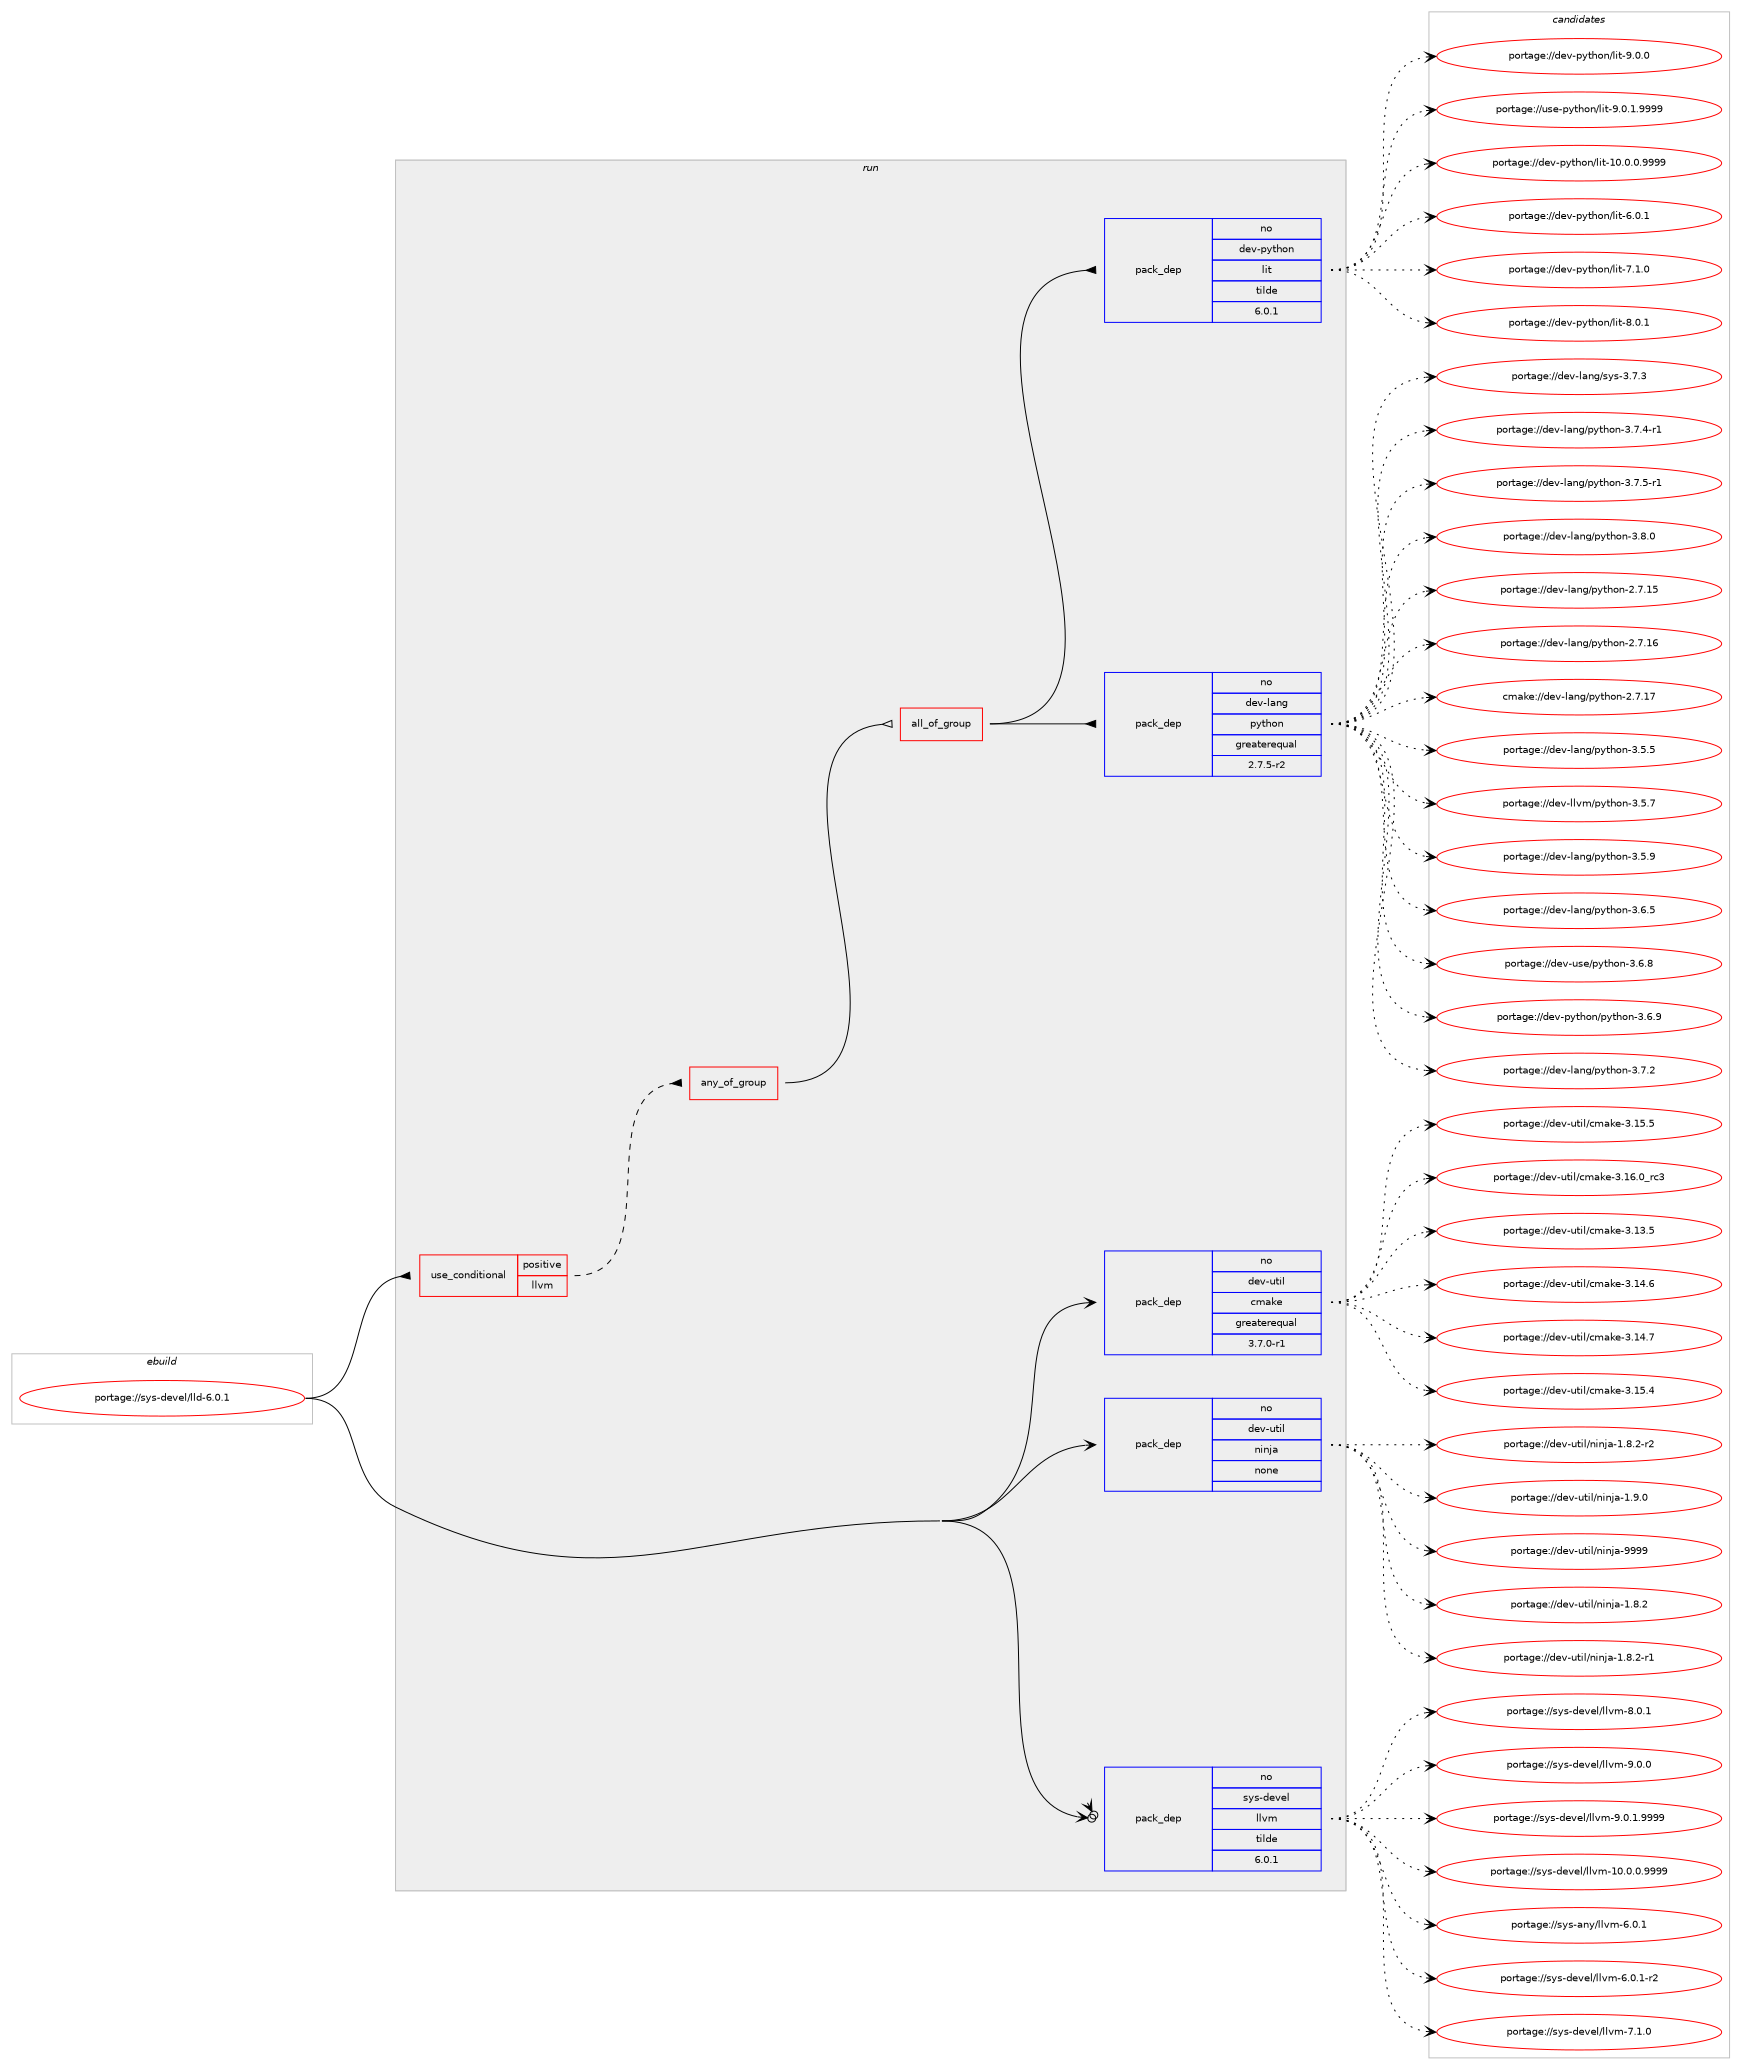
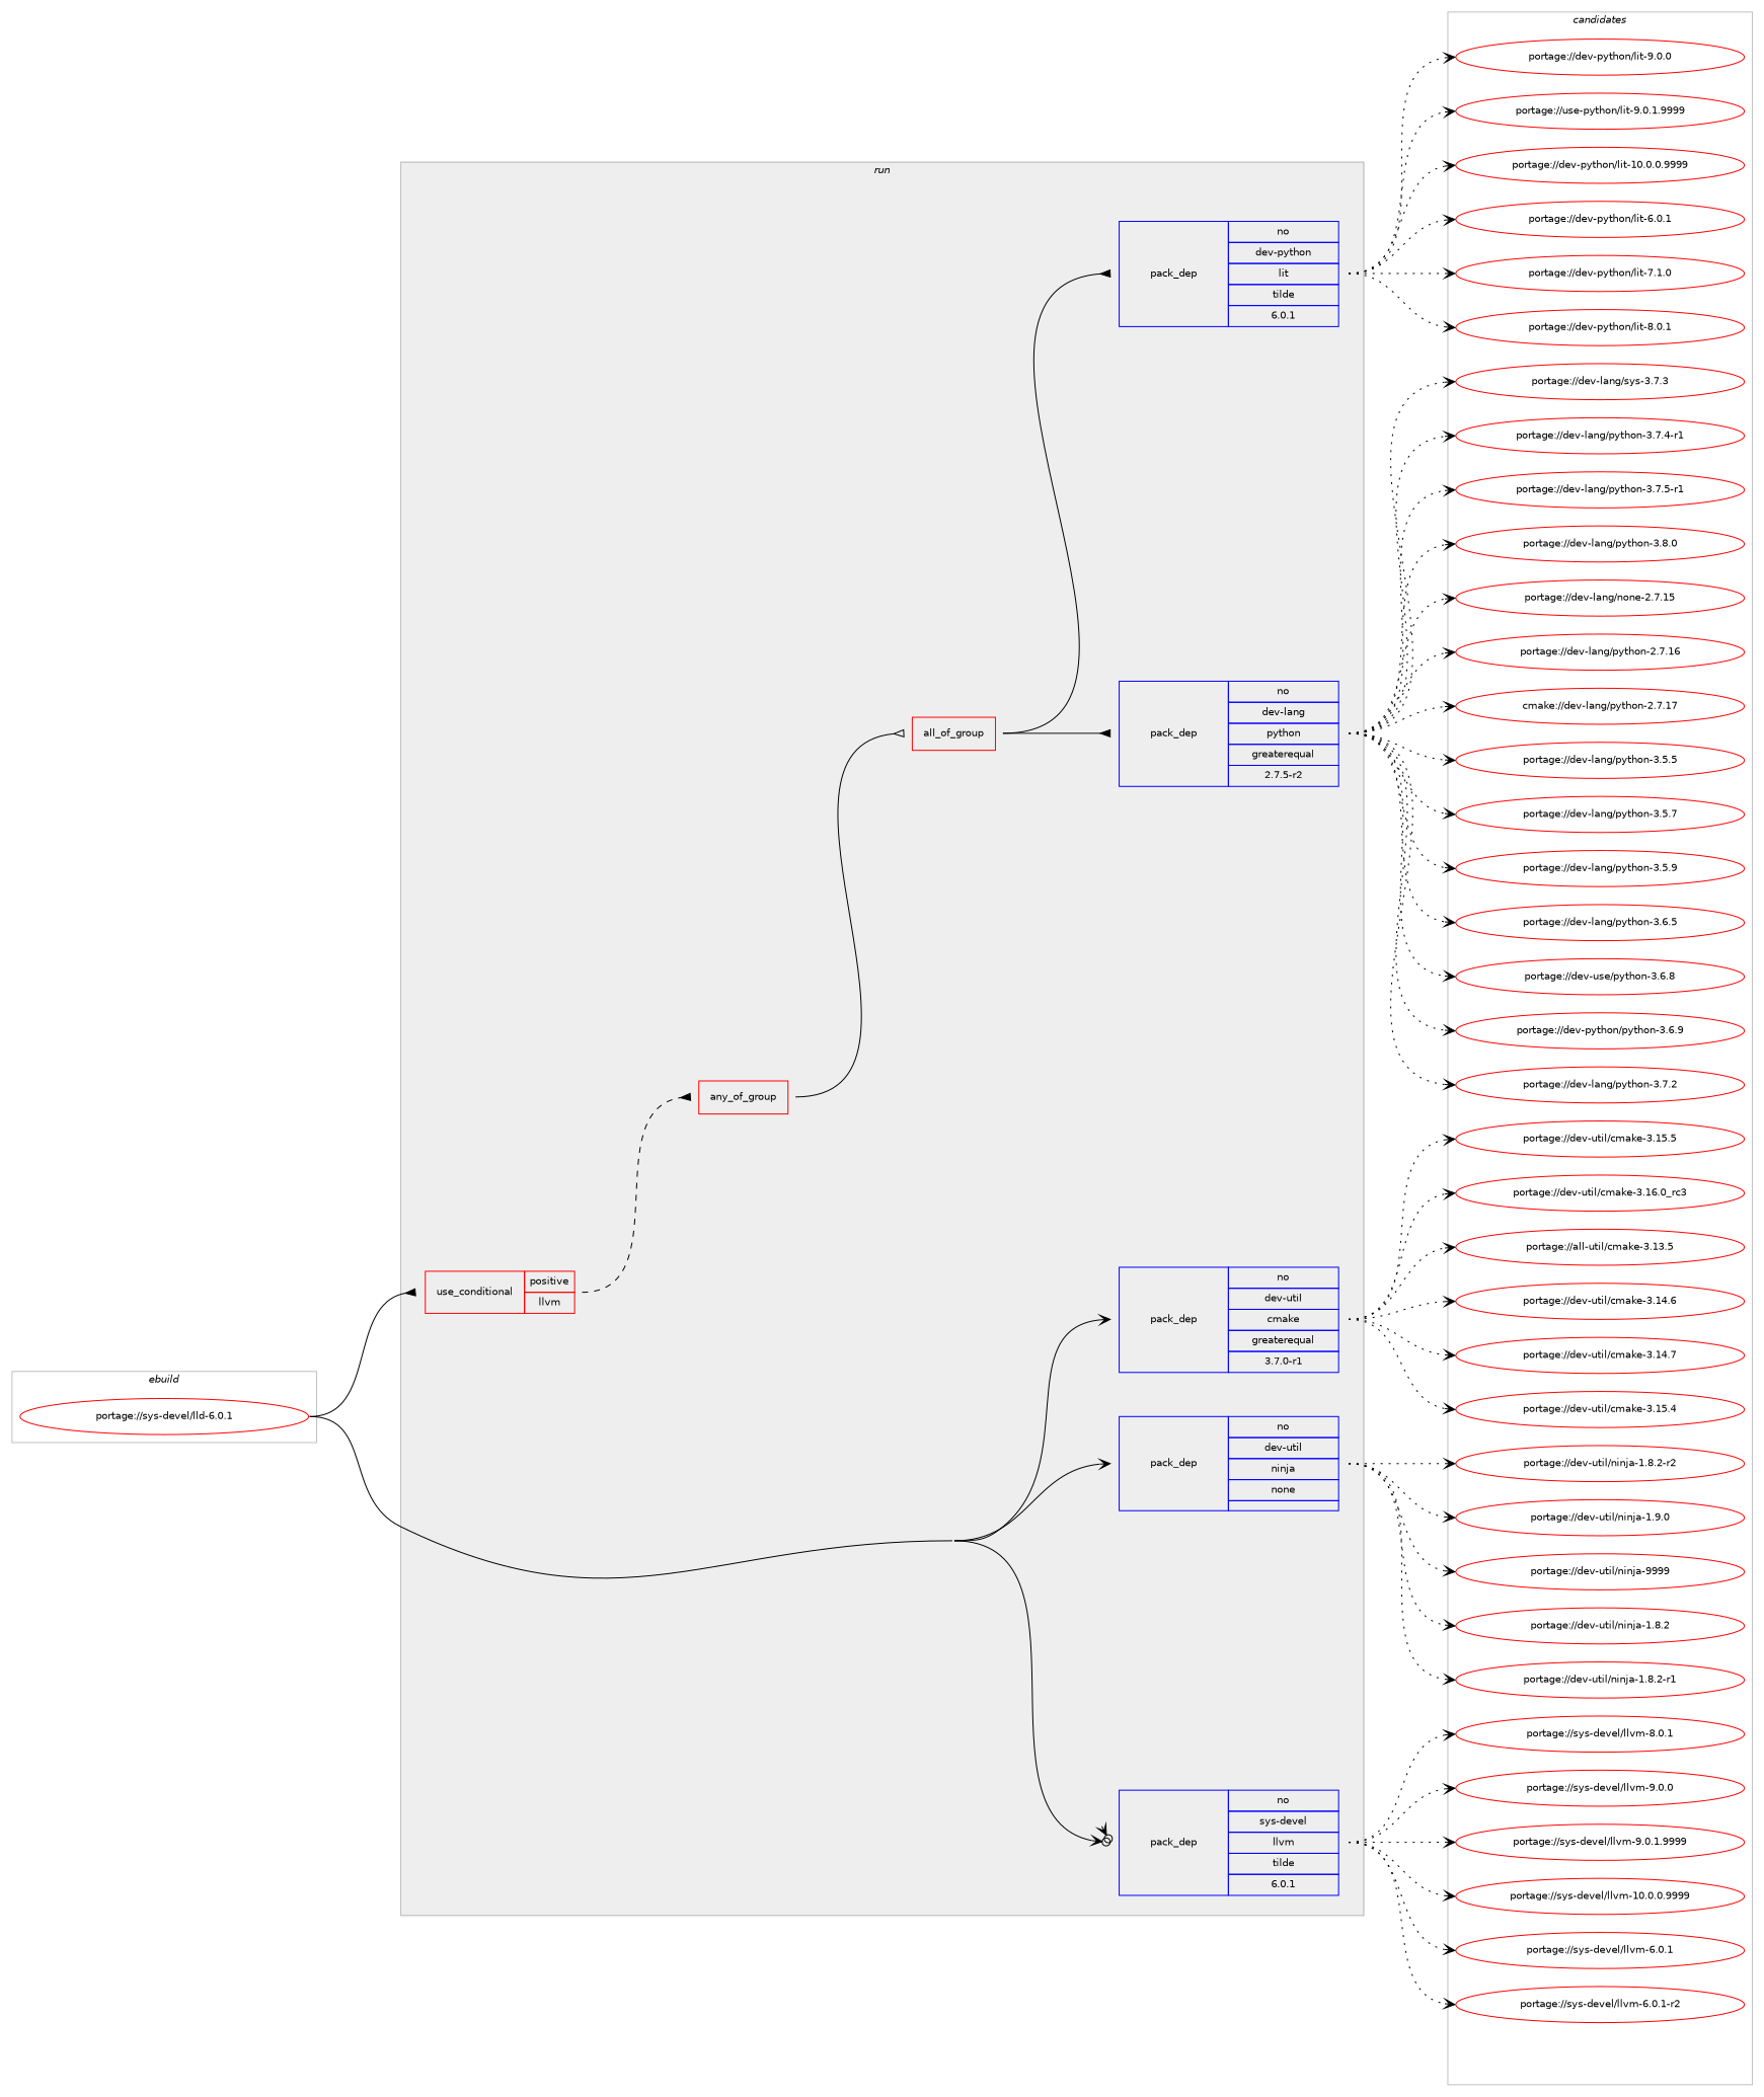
  digraph {
    compound=true
    concentrate=true
    fontname=Helvetica
    fontsize=10
    newrank=true
    rankdir=LR
    ranksep=1.5
    node [color=red fontname=Helvetica fontsize=10]
    edge [arrowhead=vee headport=w style=dotted tailport=e weight=100]
    n1 [label="portage://sys-devel/lld-6.0.1" width=4]
    n2 [color=blue label=<<TABLE BORDER="0" CELLBORDER="1" CELLSPACING="0" CELLPADDING="4" WIDTH="220"><TR><TD ROWSPAN="6" CELLPADDING="30">pack_dep</TD></TR><TR><TD WIDTH="110">no</TD></TR><TR><TD>dev-lang</TD></TR><TR><TD>python</TD></TR><TR><TD>greaterequal</TD></TR><TR><TD>2.7.5-r2</TD></TR></TABLE>> shape=none]
    n3 [color=blue label=<<TABLE BORDER="0" CELLBORDER="1" CELLSPACING="0" CELLPADDING="4" WIDTH="220"><TR><TD ROWSPAN="6" CELLPADDING="30">pack_dep</TD></TR><TR><TD WIDTH="110">no</TD></TR><TR><TD>dev-python</TD></TR><TR><TD>lit</TD></TR><TR><TD>tilde</TD></TR><TR><TD>6.0.1</TD></TR></TABLE>> shape=none]
    n4 [label=<<TABLE BORDER="0" CELLBORDER="1" CELLSPACING="0" CELLPADDING="4"><TR><TD CELLPADDING="10">all_of_group</TD></TR></TABLE>> shape=none]
    n5 [label=<<TABLE BORDER="0" CELLBORDER="1" CELLSPACING="0" CELLPADDING="4"><TR><TD CELLPADDING="10">any_of_group</TD></TR></TABLE>> shape=none]
    n6 [label=<<TABLE BORDER="0" CELLBORDER="1" CELLSPACING="0" CELLPADDING="4"><TR><TD ROWSPAN="3" CELLPADDING="10">use_conditional</TD></TR><TR><TD>positive</TD></TR><TR><TD>llvm</TD></TR></TABLE>> shape=none]
    n7 [color=blue label=<<TABLE BORDER="0" CELLBORDER="1" CELLSPACING="0" CELLPADDING="4" WIDTH="220"><TR><TD ROWSPAN="6" CELLPADDING="30">pack_dep</TD></TR><TR><TD WIDTH="110">no</TD></TR><TR><TD>dev-util</TD></TR><TR><TD>cmake</TD></TR><TR><TD>greaterequal</TD></TR><TR><TD>3.7.0-r1</TD></TR></TABLE>> shape=none]
    n8 [color=blue label=<<TABLE BORDER="0" CELLBORDER="1" CELLSPACING="0" CELLPADDING="4" WIDTH="220"><TR><TD ROWSPAN="6" CELLPADDING="30">pack_dep</TD></TR><TR><TD WIDTH="110">no</TD></TR><TR><TD>dev-util</TD></TR><TR><TD>ninja</TD></TR><TR><TD>none</TD></TR><TR><TD></TD></TR></TABLE>> shape=none]
    n9 [color=blue label=<<TABLE BORDER="0" CELLBORDER="1" CELLSPACING="0" CELLPADDING="4" WIDTH="220"><TR><TD ROWSPAN="6" CELLPADDING="30">pack_dep</TD></TR><TR><TD WIDTH="110">no</TD></TR><TR><TD>sys-devel</TD></TR><TR><TD>llvm</TD></TR><TR><TD>tilde</TD></TR><TR><TD>6.0.1</TD></TR></TABLE>> shape=none]
-   n10 [label="portage://dev-lang/python-2.7.15" width=4]
+   n10 [label="portage://dev-lang/none-2.7.15" width=4]
    n11 [label="portage://dev-lang/python-2.7.16" width=4]
    n12 [label="cmake://dev-lang/python-2.7.17" width=4]
    n13 [label="portage://dev-lang/python-3.5.5" width=4]
-   n14 [label="portage://dev-llvm/python-3.5.7" width=4]
+   n14 [label="portage://dev-lang/python-3.5.7" width=4]
    n15 [label="portage://dev-lang/python-3.5.9" width=4]
    n16 [label="portage://dev-lang/python-3.6.5" width=4]
    n17 [label="portage://dev-use/python-3.6.8" width=4]
    n18 [label="portage://dev-python/python-3.6.9" width=4]
    n19 [label="portage://dev-lang/python-3.7.2" width=4]
    n20 [label="portage://dev-lang/sys-3.7.3" width=4]
    n21 [label="portage://dev-lang/python-3.7.4-r1" width=4]
    n22 [label="portage://dev-lang/python-3.7.5-r1" width=4]
    n23 [label="portage://dev-lang/python-3.8.0" width=4]
    n24 [label="portage://dev-python/lit-10.0.0.9999" width=4]
    n25 [label="portage://dev-python/lit-6.0.1" width=4]
    n26 [label="portage://dev-python/lit-7.1.0" width=4]
    n27 [label="portage://dev-python/lit-8.0.1" width=4]
    n28 [label="portage://dev-python/lit-9.0.0" width=4]
    n29 [label="portage://use-python/lit-9.0.1.9999" width=4]
-   n30 [label="portage://dev-util/cmake-3.13.5" width=4]
+   n30 [label="portage://all-util/cmake-3.13.5" width=4]
    n31 [label="portage://dev-util/cmake-3.14.6" width=4]
    n32 [label="portage://dev-util/cmake-3.14.7" width=4]
    n33 [label="portage://dev-util/cmake-3.15.4" width=4]
    n34 [label="portage://dev-util/cmake-3.15.5" width=4]
    n35 [label="portage://dev-util/cmake-3.16.0_rc3" width=4]
    n36 [label="portage://dev-util/ninja-1.8.2" width=4]
    n37 [label="portage://dev-util/ninja-1.8.2-r1" width=4]
    n38 [label="portage://dev-util/ninja-1.8.2-r2" width=4]
    n39 [label="portage://dev-util/ninja-1.9.0" width=4]
    n40 [label="portage://dev-util/ninja-9999" width=4]
    n41 [label="portage://sys-devel/llvm-10.0.0.9999" width=4]
-   n42 [label="portage://sys-any/llvm-6.0.1" width=4]
+   n42 [label="portage://sys-devel/llvm-6.0.1" width=4]
    n43 [label="portage://sys-devel/llvm-6.0.1-r2" width=4]
-   n44 [label="portage://sys-devel/llvm-7.1.0" width=4]
    n45 [label="portage://sys-devel/llvm-8.0.1" width=4]
    n46 [label="portage://sys-devel/llvm-9.0.0" width=4]
    n47 [label="portage://sys-devel/llvm-9.0.1.9999" width=4]
    subgraph cluster_1 {
      color=gray
      label=<<i>ebuild</i>>
      rank=same
      n1
    }
    subgraph cluster_2 {
      color=gray
      label=<<i>dependencies</i>>
      subgraph cluster_3 {
        color=gray
        fillcolor="#eeeeee"
        label=<<i>compile</i>>
        style=filled
        subgraph sub_4 {
          color=gray
          fillcolor="#eeeeee"
          label=<<i>compile</i>>
          style=filled
          n6
          subgraph sub_5 {
            color=gray
            fillcolor="#eeeeee"
            label=<<i>compile</i>>
            style=filled
            n5
            subgraph sub_6 {
              color=gray
              fillcolor="#eeeeee"
              label=<<i>compile</i>>
              style=filled
              n4
              subgraph sub_7 {
                color=gray
                fillcolor="#eeeeee"
                label=<<i>compile</i>>
                style=filled
                n2
              }
              subgraph sub_8 {
                color=gray
                fillcolor="#eeeeee"
                label=<<i>compile</i>>
                style=filled
                n3
              }
            }
          }
        }
        subgraph sub_9 {
          color=gray
          fillcolor="#eeeeee"
          label=<<i>compile</i>>
          style=filled
          n7
        }
        subgraph sub_10 {
          color=gray
          fillcolor="#eeeeee"
          label=<<i>compile</i>>
          style=filled
          n8
        }
      }
      subgraph cluster_11 {
        color=gray
        fillcolor="#eeeeee"
        label=<<i>compile and run</i>>
        style=filled
        subgraph sub_12 {
          color=gray
          fillcolor="#eeeeee"
          label=<<i>compile and run</i>>
          style=filled
          n9
        }
      }
      subgraph cluster_13 {
        color=gray
        fillcolor="#eeeeee"
        label=<<i>run</i>>
        style=filled
      }
    }
    subgraph cluster_14 {
      color=gray
      label=<<i>candidates</i>>
      rank=same
      subgraph sub_15 {
        color=black
        label=<<i>candidates</i>>
        nodesep=1
        rank=same
        n10
        n11
        n12
        n13
        n14
        n15
        n16
        n17
        n18
        n19
        n20
        n21
        n22
        n23
      }
      subgraph sub_16 {
        color=black
        label=<<i>candidates</i>>
        nodesep=1
        rank=same
        n24
        n25
        n26
        n27
        n28
        n29
      }
      subgraph sub_17 {
        color=black
        label=<<i>candidates</i>>
        nodesep=1
        rank=same
        n30
        n31
        n32
        n33
        n34
        n35
      }
      subgraph sub_18 {
        color=black
        label=<<i>candidates</i>>
        nodesep=1
        rank=same
        n36
        n37
        n38
        n39
        n40
      }
      subgraph sub_19 {
        color=black
        label=<<i>candidates</i>>
        nodesep=1
        rank=same
        n41
        n42
        n43
-       n44
        n45
        n46
        n47
      }
    }
    n1 -> n6 [arrowhead=inv style=solid weight=20]
    n1 -> n7 [style=solid weight=20]
    n1 -> n8 [style=solid weight=20]
    n1 -> n9 [arrowhead=odotvee style=solid weight=20]
    n2 -> n10
    n2 -> n11
    n2 -> n12
    n2 -> n13
    n2 -> n14
    n2 -> n15
    n2 -> n16
    n2 -> n17
    n2 -> n18
    n2 -> n19
    n2 -> n20
    n2 -> n21
    n2 -> n22
    n2 -> n23
    n3 -> n24
    n3 -> n25
    n3 -> n26
    n3 -> n27
    n3 -> n28
    n3 -> n29
    n4 -> n2 [arrowhead=inv style=solid weight=20]
    n4 -> n3 [arrowhead=inv style=solid weight=20]
    n5 -> n4 [arrowhead=oinv style=solid weight=20]
    n6 -> n5 [arrowhead=inv style=dashed weight=20]
    n7 -> n30
    n7 -> n31
    n7 -> n32
    n7 -> n33
    n7 -> n34
    n7 -> n35
    n8 -> n36
    n8 -> n37
    n8 -> n38
    n8 -> n39
    n8 -> n40
    n9 -> n41
    n9 -> n42
    n9 -> n43
-   n9 -> n44
    n9 -> n45
    n9 -> n46
    n9 -> n47
  }
